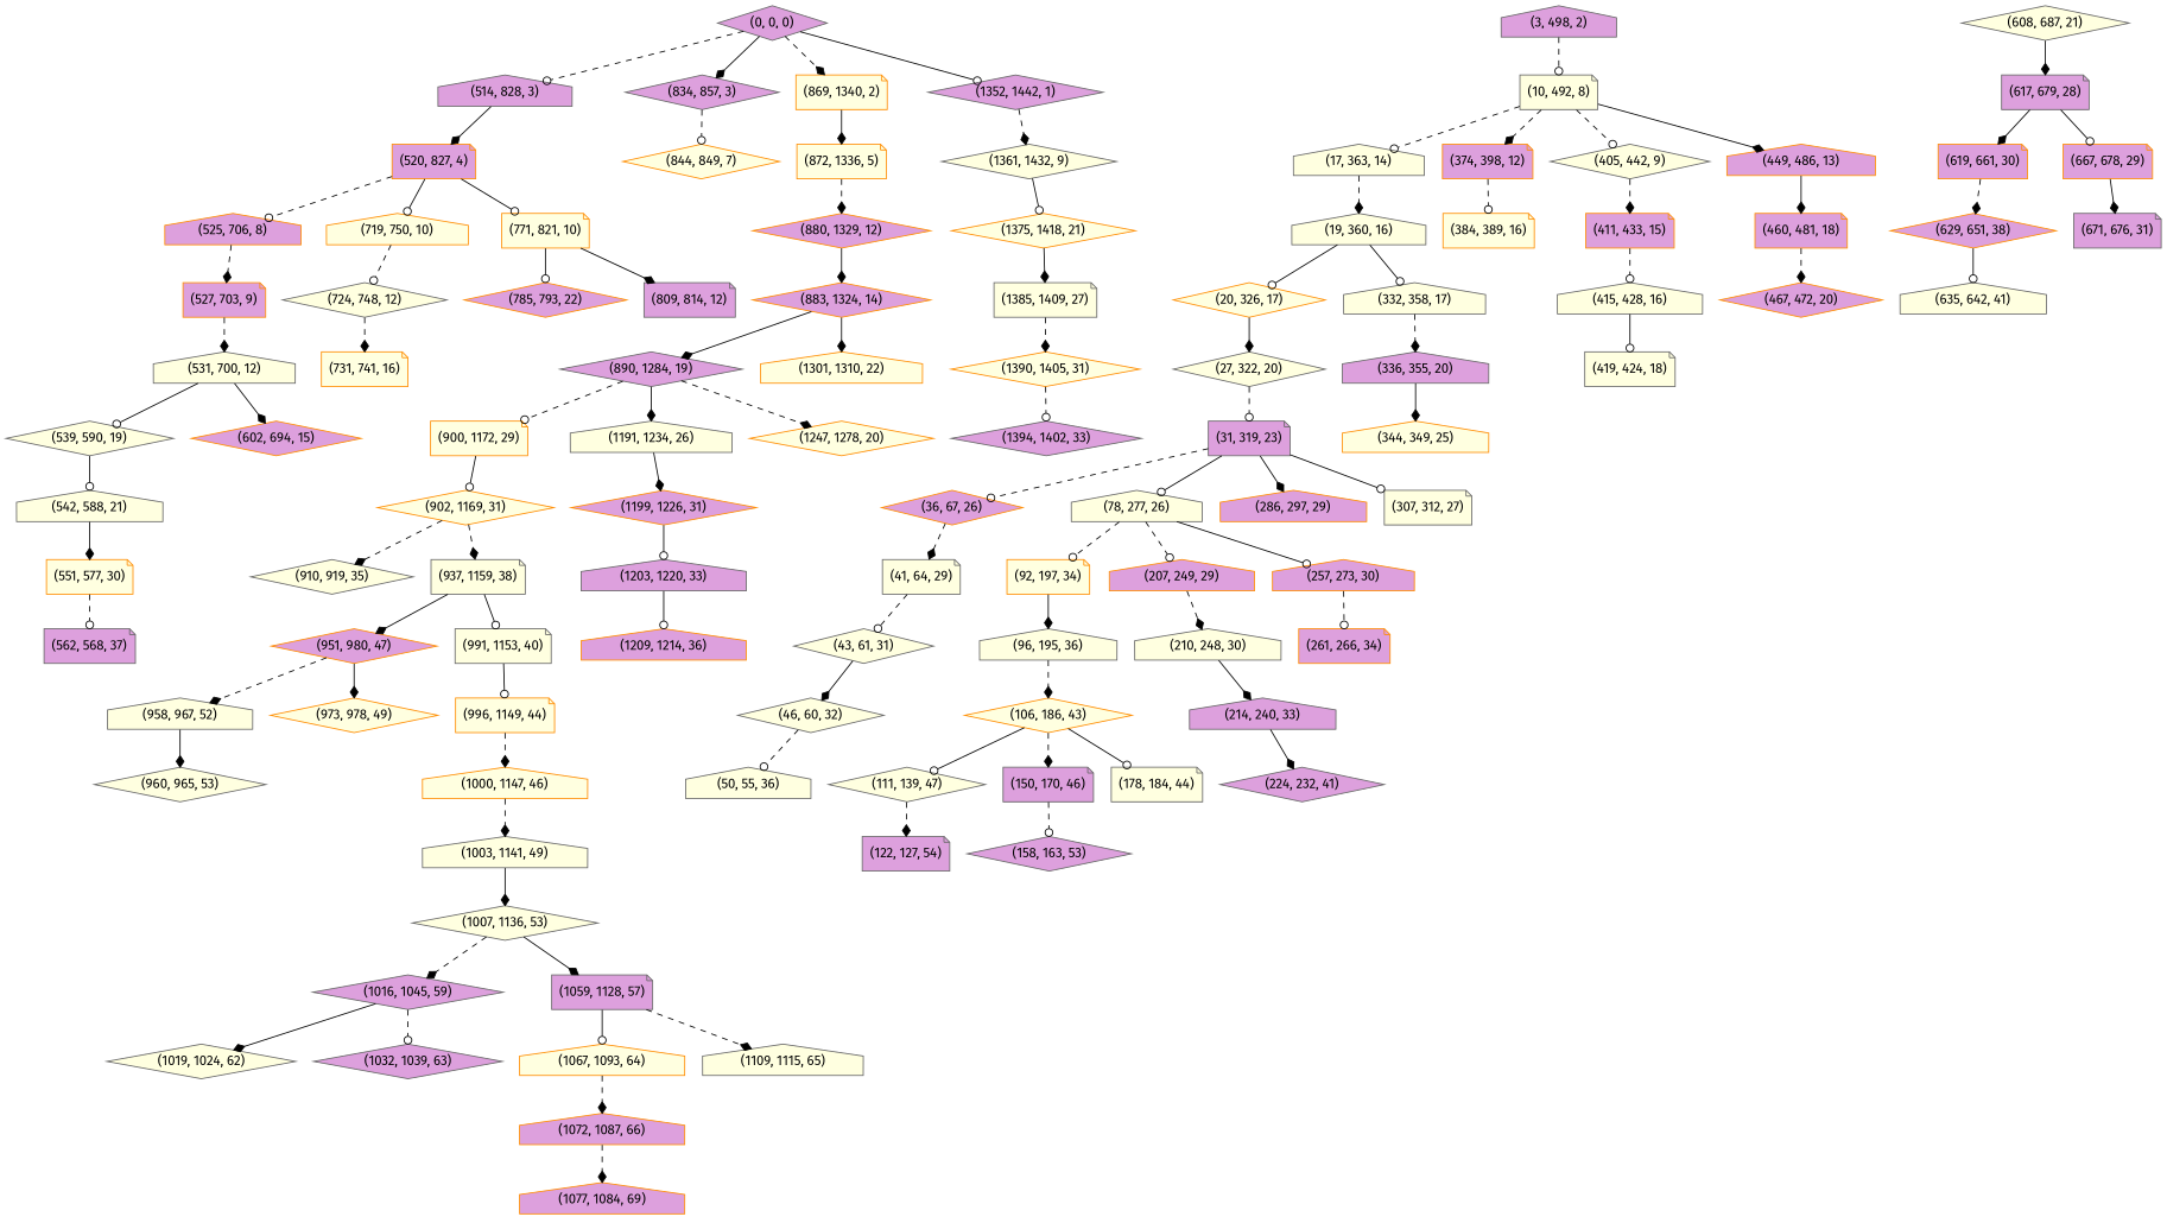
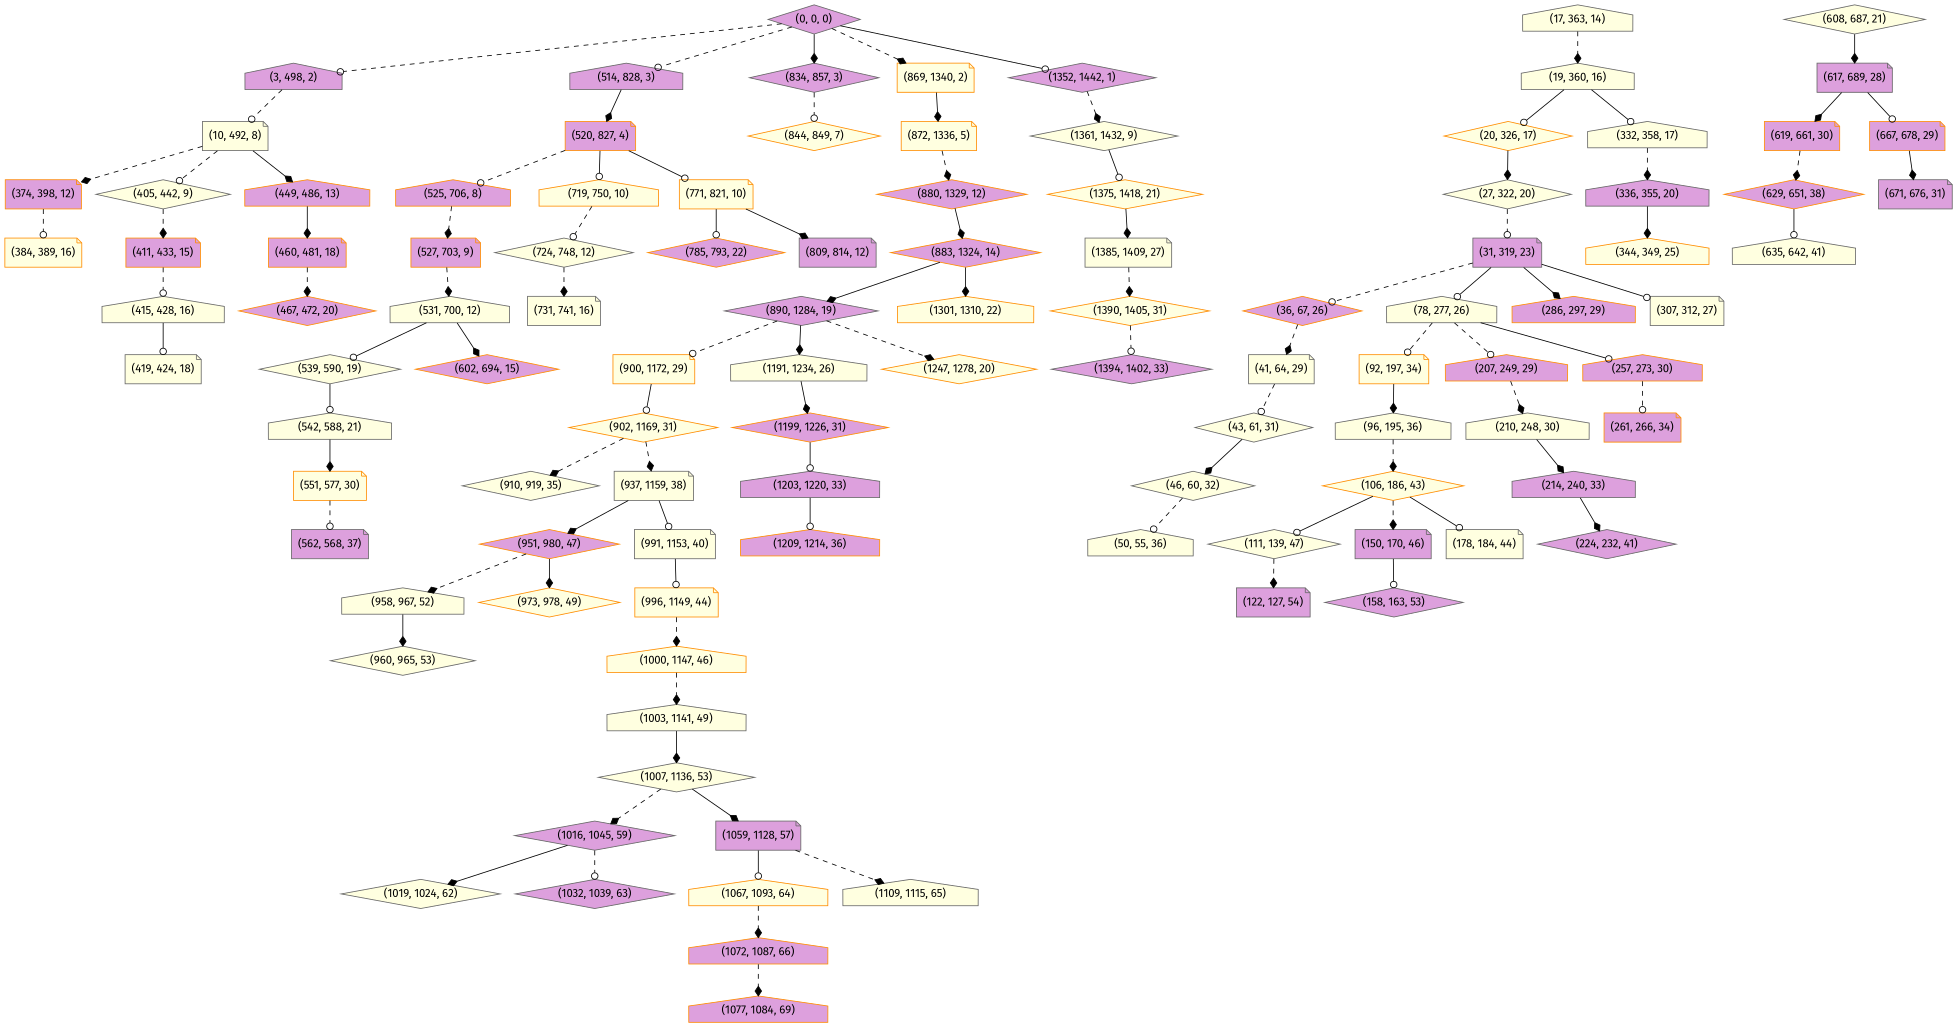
  digraph {
    fontname="Fira Sans"
    node [color=gray40 fillcolor=lightyellow fontname="Fira Sans" shape=diamond style=filled]
    edge [arrowhead=diamond fontname="Fira Sans" style=solid]
    "(0, 0, 0)" [fillcolor=plum]
    "(3, 498, 2)" [fillcolor=plum shape=house]
    "(514, 828, 3)" [fillcolor=plum shape=house]
    "(834, 857, 3)" [fillcolor=plum]
    "(869, 1340, 2)" [color=darkorange shape=note]
    "(1352, 1442, 1)" [fillcolor=plum]
    "(10, 492, 8)" [shape=note]
    "(520, 827, 4)" [color=darkorange fillcolor=plum shape=note]
    "(844, 849, 7)" [color=darkorange]
    "(872, 1336, 5)" [color=darkorange shape=note]
    "(1361, 1432, 9)"
    "(17, 363, 14)" [shape=house]
    "(374, 398, 12)" [color=darkorange fillcolor=plum shape=note]
    "(405, 442, 9)"
    "(449, 486, 13)" [color=darkorange fillcolor=plum shape=house]
    "(19, 360, 16)" [shape=house]
    "(384, 389, 16)" [color=darkorange shape=note]
    "(411, 433, 15)" [color=darkorange fillcolor=plum shape=note]
    "(460, 481, 18)" [color=darkorange fillcolor=plum shape=note]
    "(20, 326, 17)" [color=darkorange]
    "(332, 358, 17)" [shape=house]
    "(27, 322, 20)"
    "(336, 355, 20)" [fillcolor=plum shape=house]
    "(31, 319, 23)" [fillcolor=plum shape=note]
    "(36, 67, 26)" [color=darkorange fillcolor=plum]
    "(78, 277, 26)" [shape=house]
    "(286, 297, 29)" [color=darkorange fillcolor=plum shape=house]
    "(307, 312, 27)" [shape=note]
    "(41, 64, 29)" [shape=note]
    "(92, 197, 34)" [color=darkorange shape=note]
    "(207, 249, 29)" [color=darkorange fillcolor=plum shape=house]
    "(257, 273, 30)" [color=darkorange fillcolor=plum shape=house]
    "(43, 61, 31)"
    "(46, 60, 32)"
    "(50, 55, 36)" [shape=house]
    "(96, 195, 36)" [shape=house]
    "(210, 248, 30)" [shape=house]
    "(261, 266, 34)" [color=darkorange fillcolor=plum shape=note]
    "(106, 186, 43)" [color=darkorange]
    "(111, 139, 47)"
    "(150, 170, 46)" [fillcolor=plum shape=note]
    "(178, 184, 44)" [shape=note]
    "(122, 127, 54)" [fillcolor=plum shape=note]
    "(158, 163, 53)" [fillcolor=plum]
    "(214, 240, 33)" [fillcolor=plum shape=house]
    "(224, 232, 41)" [fillcolor=plum]
    "(344, 349, 25)" [color=darkorange shape=house]
    "(415, 428, 16)" [shape=house]
    "(419, 424, 18)" [shape=note]
    "(467, 472, 20)" [color=darkorange fillcolor=plum]
    "(525, 706, 8)" [color=darkorange fillcolor=plum shape=house]
    "(719, 750, 10)" [color=darkorange shape=house]
    "(771, 821, 10)" [color=darkorange shape=note]
    "(527, 703, 9)" [color=darkorange fillcolor=plum shape=note]
    "(724, 748, 12)"
    "(785, 793, 22)" [color=darkorange fillcolor=plum]
    "(809, 814, 12)" [fillcolor=plum shape=note]
    "(531, 700, 12)" [shape=house]
    "(539, 590, 19)"
    "(602, 694, 15)" [color=darkorange fillcolor=plum]
    "(542, 588, 21)" [shape=house]
    "(551, 577, 30)" [color=darkorange shape=note]
    "(562, 568, 37)" [fillcolor=plum shape=note]
-   "(617, 679, 28)" [fillcolor=plum shape=note]
+   "(617, 679, 28)" [fillcolor=plum shape=note label="(617, 689, 28)"]
    "(608, 687, 21)"
    "(619, 661, 30)" [color=darkorange fillcolor=plum shape=note]
    "(667, 678, 29)" [color=darkorange fillcolor=plum shape=note]
    "(629, 651, 38)" [color=darkorange fillcolor=plum]
    "(671, 676, 31)" [fillcolor=plum shape=note]
    "(635, 642, 41)" [shape=house]
-   "(731, 741, 16)" [color=darkorange shape=note]
+   "(731, 741, 16)" [shape=note]
    "(880, 1329, 12)" [color=darkorange fillcolor=plum]
    "(883, 1324, 14)" [color=darkorange fillcolor=plum]
    "(890, 1284, 19)" [fillcolor=plum]
    "(1301, 1310, 22)" [color=darkorange shape=house]
    "(900, 1172, 29)" [color=darkorange shape=note]
    "(1191, 1234, 26)" [shape=house]
    "(1247, 1278, 20)" [color=darkorange]
    "(902, 1169, 31)" [color=darkorange]
    "(1199, 1226, 31)" [color=darkorange fillcolor=plum]
    "(910, 919, 35)"
    "(937, 1159, 38)" [shape=note]
    "(951, 980, 47)" [color=darkorange fillcolor=plum]
    "(991, 1153, 40)" [shape=note]
    "(958, 967, 52)" [shape=house]
    "(973, 978, 49)" [color=darkorange]
    "(996, 1149, 44)" [color=darkorange shape=note]
    "(960, 965, 53)"
    "(1000, 1147, 46)" [color=darkorange shape=house]
    "(1003, 1141, 49)" [shape=house]
    "(1007, 1136, 53)"
    "(1016, 1045, 59)" [fillcolor=plum]
    "(1059, 1128, 57)" [fillcolor=plum shape=note]
    "(1019, 1024, 62)"
    "(1032, 1039, 63)" [fillcolor=plum]
    "(1067, 1093, 64)" [color=darkorange shape=house]
    "(1109, 1115, 65)" [shape=house]
    "(1072, 1087, 66)" [color=darkorange fillcolor=plum shape=house]
    "(1077, 1084, 69)" [color=darkorange fillcolor=plum shape=house]
    "(1203, 1220, 33)" [fillcolor=plum shape=house]
    "(1209, 1214, 36)" [color=darkorange fillcolor=plum shape=house]
    "(1375, 1418, 21)" [color=darkorange]
    "(1385, 1409, 27)" [shape=note]
    "(1390, 1405, 31)" [color=darkorange]
    "(1394, 1402, 33)" [fillcolor=plum]
+   "(0, 0, 0)" -> "(3, 498, 2)" [arrowhead=odot style=dashed]
    "(0, 0, 0)" -> "(514, 828, 3)" [arrowhead=odot style=dashed]
    "(0, 0, 0)" -> "(834, 857, 3)"
    "(0, 0, 0)" -> "(869, 1340, 2)" [style=dashed]
    "(0, 0, 0)" -> "(1352, 1442, 1)" [arrowhead=odot]
    "(3, 498, 2)" -> "(10, 492, 8)" [arrowhead=odot style=dashed]
    "(514, 828, 3)" -> "(520, 827, 4)"
    "(834, 857, 3)" -> "(844, 849, 7)" [arrowhead=odot style=dashed]
    "(869, 1340, 2)" -> "(872, 1336, 5)"
    "(1352, 1442, 1)" -> "(1361, 1432, 9)" [style=dashed]
-   "(10, 492, 8)" -> "(17, 363, 14)" [arrowhead=odot style=dashed]
    "(10, 492, 8)" -> "(374, 398, 12)" [style=dashed]
    "(10, 492, 8)" -> "(405, 442, 9)" [arrowhead=odot style=dashed]
    "(10, 492, 8)" -> "(449, 486, 13)"
    "(520, 827, 4)" -> "(525, 706, 8)" [arrowhead=odot style=dashed]
    "(520, 827, 4)" -> "(719, 750, 10)" [arrowhead=odot]
    "(520, 827, 4)" -> "(771, 821, 10)" [arrowhead=odot]
    "(872, 1336, 5)" -> "(880, 1329, 12)" [style=dashed]
    "(1361, 1432, 9)" -> "(1375, 1418, 21)" [arrowhead=odot]
    "(17, 363, 14)" -> "(19, 360, 16)" [style=dashed]
    "(374, 398, 12)" -> "(384, 389, 16)" [arrowhead=odot style=dashed]
    "(405, 442, 9)" -> "(411, 433, 15)" [style=dashed]
    "(449, 486, 13)" -> "(460, 481, 18)"
    "(19, 360, 16)" -> "(20, 326, 17)" [arrowhead=odot]
    "(19, 360, 16)" -> "(332, 358, 17)" [arrowhead=odot]
    "(411, 433, 15)" -> "(415, 428, 16)" [arrowhead=odot style=dashed]
    "(460, 481, 18)" -> "(467, 472, 20)" [style=dashed]
    "(20, 326, 17)" -> "(27, 322, 20)"
    "(332, 358, 17)" -> "(336, 355, 20)" [style=dashed]
    "(27, 322, 20)" -> "(31, 319, 23)" [arrowhead=odot style=dashed]
    "(336, 355, 20)" -> "(344, 349, 25)"
    "(31, 319, 23)" -> "(36, 67, 26)" [arrowhead=odot style=dashed]
    "(31, 319, 23)" -> "(78, 277, 26)" [arrowhead=odot]
    "(31, 319, 23)" -> "(286, 297, 29)"
    "(31, 319, 23)" -> "(307, 312, 27)" [arrowhead=odot]
    "(36, 67, 26)" -> "(41, 64, 29)" [style=dashed]
    "(78, 277, 26)" -> "(92, 197, 34)" [arrowhead=odot style=dashed]
    "(78, 277, 26)" -> "(207, 249, 29)" [arrowhead=odot style=dashed]
    "(78, 277, 26)" -> "(257, 273, 30)" [arrowhead=odot]
    "(41, 64, 29)" -> "(43, 61, 31)" [arrowhead=odot style=dashed]
    "(92, 197, 34)" -> "(96, 195, 36)"
    "(207, 249, 29)" -> "(210, 248, 30)" [style=dashed]
    "(257, 273, 30)" -> "(261, 266, 34)" [arrowhead=odot style=dashed]
    "(43, 61, 31)" -> "(46, 60, 32)"
    "(46, 60, 32)" -> "(50, 55, 36)" [arrowhead=odot style=dashed]
    "(96, 195, 36)" -> "(106, 186, 43)" [style=dashed]
    "(210, 248, 30)" -> "(214, 240, 33)"
    "(106, 186, 43)" -> "(111, 139, 47)" [arrowhead=odot]
    "(106, 186, 43)" -> "(150, 170, 46)" [style=dashed]
    "(106, 186, 43)" -> "(178, 184, 44)" [arrowhead=odot]
    "(111, 139, 47)" -> "(122, 127, 54)" [style=dashed]
-   "(150, 170, 46)" -> "(158, 163, 53)" [arrowhead=odot style=dashed]
+   "(150, 170, 46)" -> "(158, 163, 53)" [arrowhead=odot]
    "(214, 240, 33)" -> "(224, 232, 41)"
    "(415, 428, 16)" -> "(419, 424, 18)" [arrowhead=odot]
    "(525, 706, 8)" -> "(527, 703, 9)" [style=dashed]
    "(719, 750, 10)" -> "(724, 748, 12)" [arrowhead=odot style=dashed]
    "(771, 821, 10)" -> "(785, 793, 22)" [arrowhead=odot]
    "(771, 821, 10)" -> "(809, 814, 12)"
    "(527, 703, 9)" -> "(531, 700, 12)" [style=dashed]
    "(724, 748, 12)" -> "(731, 741, 16)" [style=dashed]
    "(531, 700, 12)" -> "(539, 590, 19)" [arrowhead=odot]
    "(531, 700, 12)" -> "(602, 694, 15)"
    "(539, 590, 19)" -> "(542, 588, 21)" [arrowhead=odot]
    "(542, 588, 21)" -> "(551, 577, 30)"
    "(551, 577, 30)" -> "(562, 568, 37)" [arrowhead=odot style=dashed]
    "(617, 679, 28)" -> "(619, 661, 30)"
    "(617, 679, 28)" -> "(667, 678, 29)" [arrowhead=odot]
    "(608, 687, 21)" -> "(617, 679, 28)"
    "(619, 661, 30)" -> "(629, 651, 38)" [style=dashed]
    "(667, 678, 29)" -> "(671, 676, 31)"
    "(629, 651, 38)" -> "(635, 642, 41)" [arrowhead=odot]
    "(880, 1329, 12)" -> "(883, 1324, 14)"
    "(883, 1324, 14)" -> "(890, 1284, 19)"
    "(883, 1324, 14)" -> "(1301, 1310, 22)"
    "(890, 1284, 19)" -> "(900, 1172, 29)" [arrowhead=odot style=dashed]
    "(890, 1284, 19)" -> "(1191, 1234, 26)"
    "(890, 1284, 19)" -> "(1247, 1278, 20)" [style=dashed]
    "(900, 1172, 29)" -> "(902, 1169, 31)" [arrowhead=odot]
    "(1191, 1234, 26)" -> "(1199, 1226, 31)"
    "(902, 1169, 31)" -> "(910, 919, 35)" [style=dashed]
    "(902, 1169, 31)" -> "(937, 1159, 38)" [style=dashed]
    "(1199, 1226, 31)" -> "(1203, 1220, 33)" [arrowhead=odot]
    "(937, 1159, 38)" -> "(951, 980, 47)"
    "(937, 1159, 38)" -> "(991, 1153, 40)" [arrowhead=odot]
    "(951, 980, 47)" -> "(958, 967, 52)" [style=dashed]
    "(951, 980, 47)" -> "(973, 978, 49)"
    "(991, 1153, 40)" -> "(996, 1149, 44)" [arrowhead=odot]
    "(958, 967, 52)" -> "(960, 965, 53)"
    "(996, 1149, 44)" -> "(1000, 1147, 46)" [style=dashed]
    "(1000, 1147, 46)" -> "(1003, 1141, 49)" [style=dashed]
    "(1003, 1141, 49)" -> "(1007, 1136, 53)"
    "(1007, 1136, 53)" -> "(1016, 1045, 59)" [style=dashed]
    "(1007, 1136, 53)" -> "(1059, 1128, 57)"
    "(1016, 1045, 59)" -> "(1019, 1024, 62)"
    "(1016, 1045, 59)" -> "(1032, 1039, 63)" [arrowhead=odot style=dashed]
    "(1059, 1128, 57)" -> "(1067, 1093, 64)" [arrowhead=odot]
    "(1059, 1128, 57)" -> "(1109, 1115, 65)" [style=dashed]
    "(1067, 1093, 64)" -> "(1072, 1087, 66)" [style=dashed]
    "(1072, 1087, 66)" -> "(1077, 1084, 69)" [style=dashed]
    "(1203, 1220, 33)" -> "(1209, 1214, 36)" [arrowhead=odot]
    "(1375, 1418, 21)" -> "(1385, 1409, 27)"
    "(1385, 1409, 27)" -> "(1390, 1405, 31)" [style=dashed]
    "(1390, 1405, 31)" -> "(1394, 1402, 33)" [arrowhead=odot style=dashed]
  }
